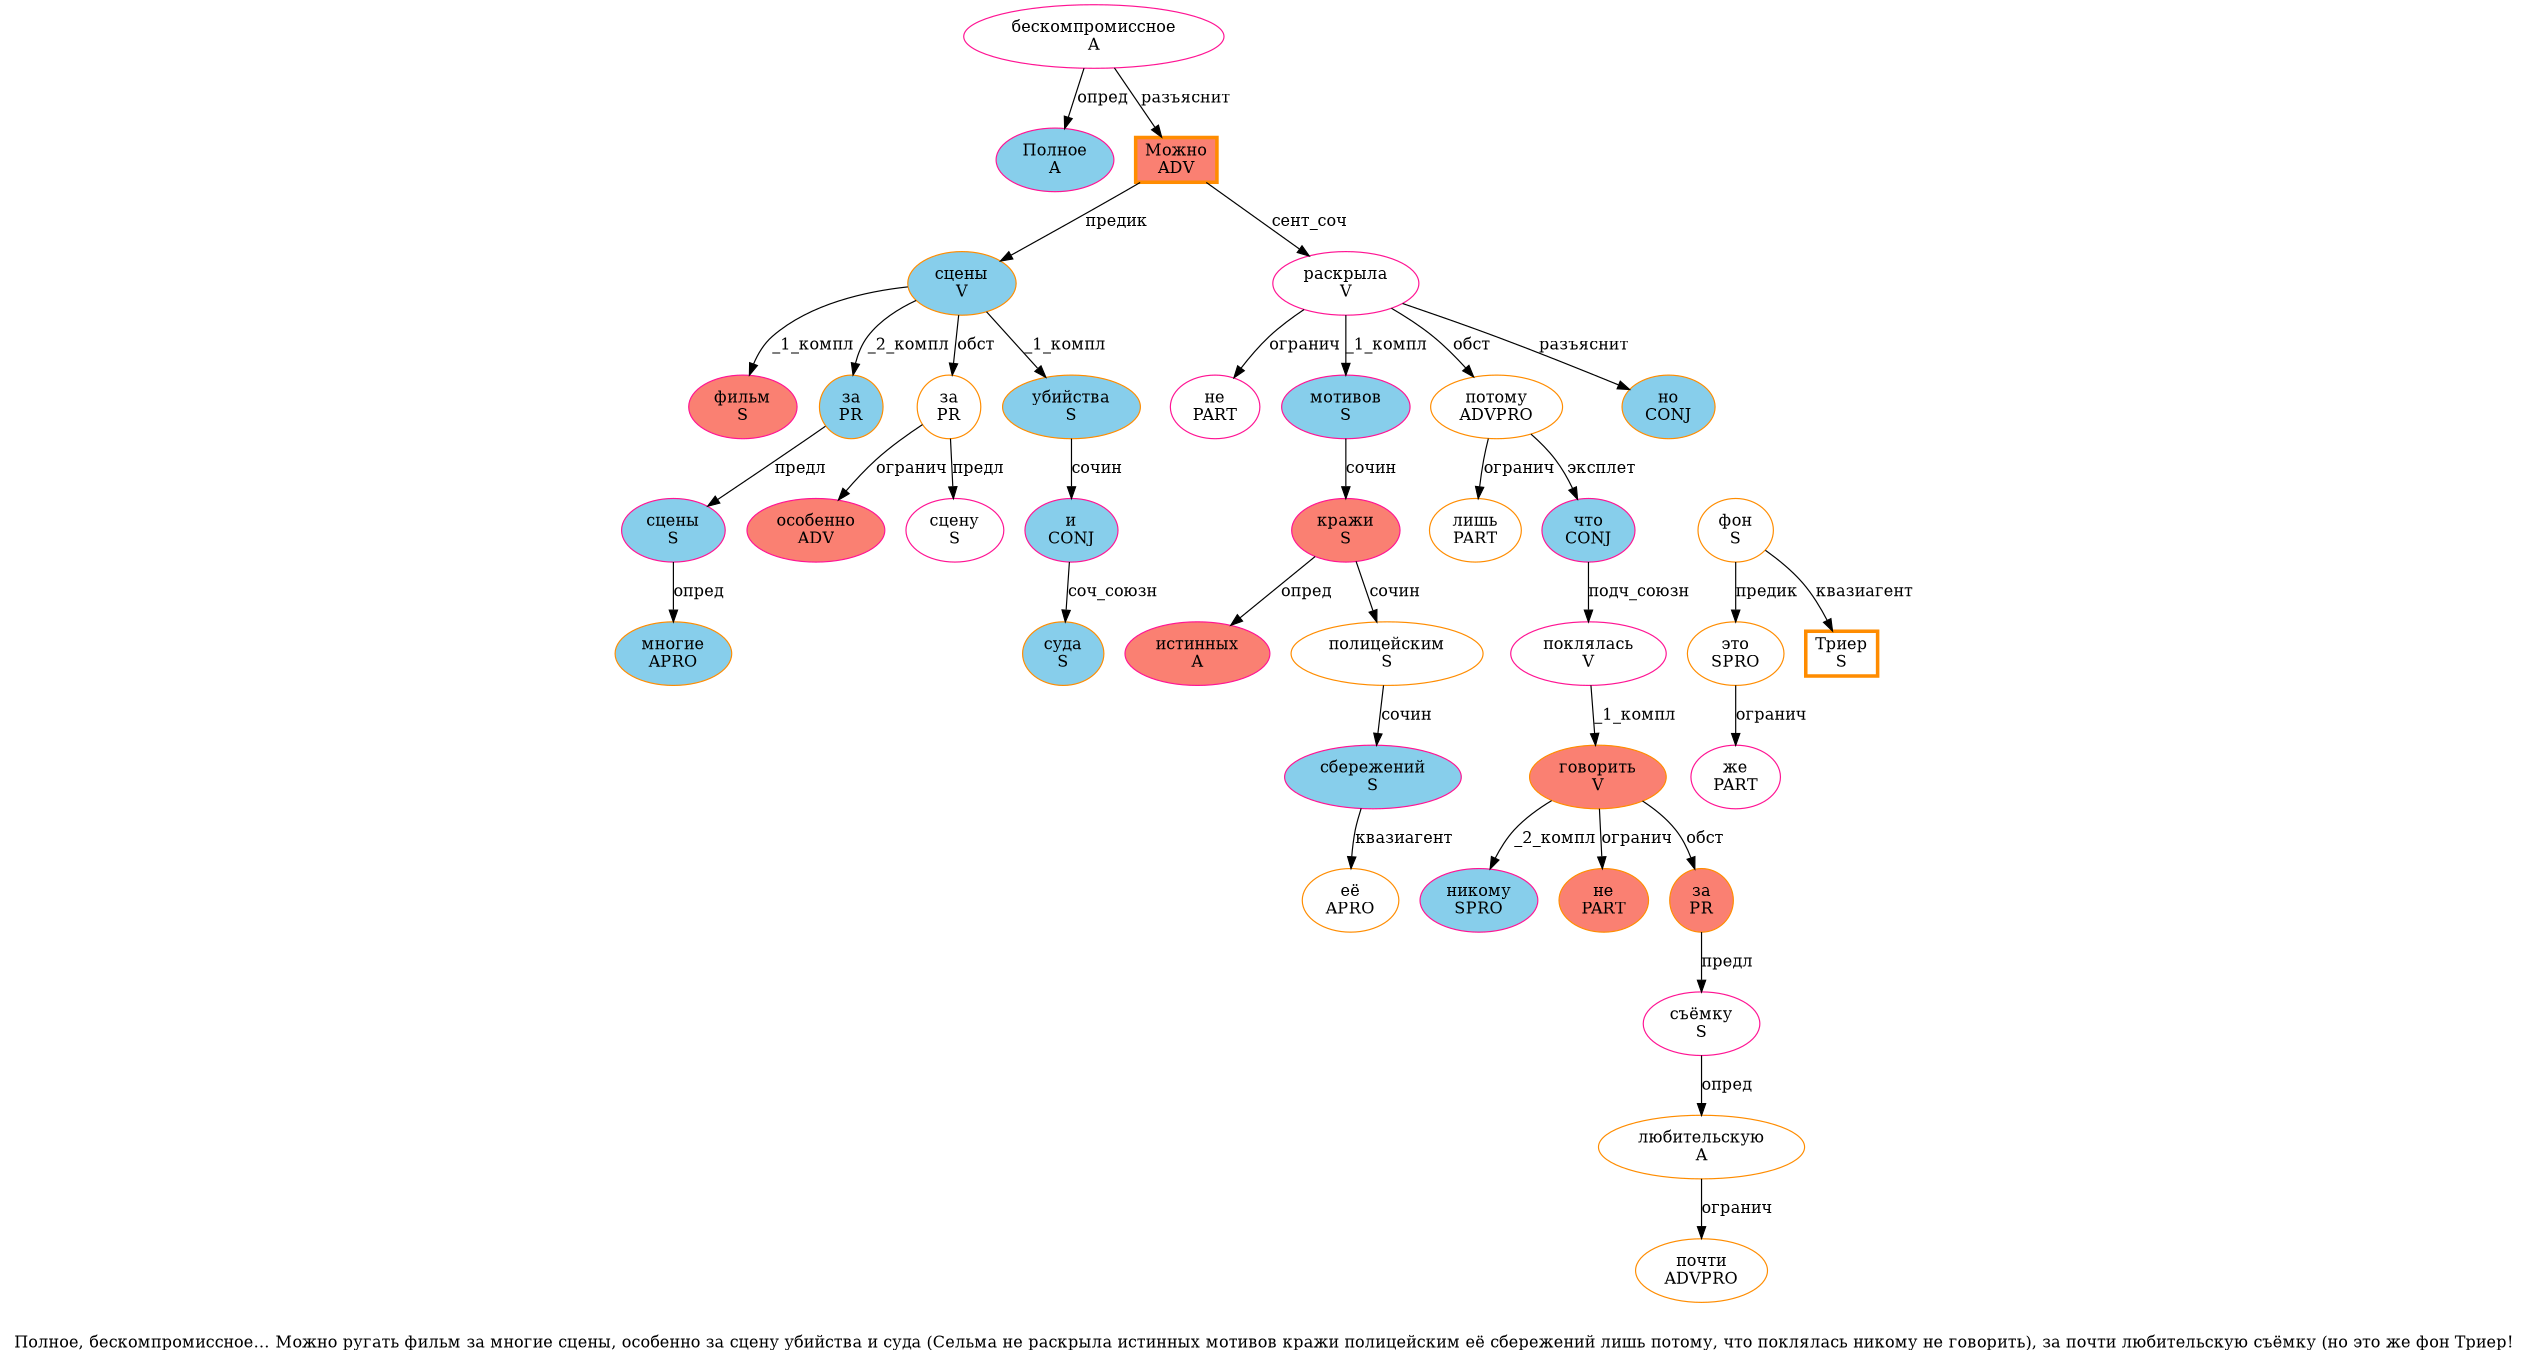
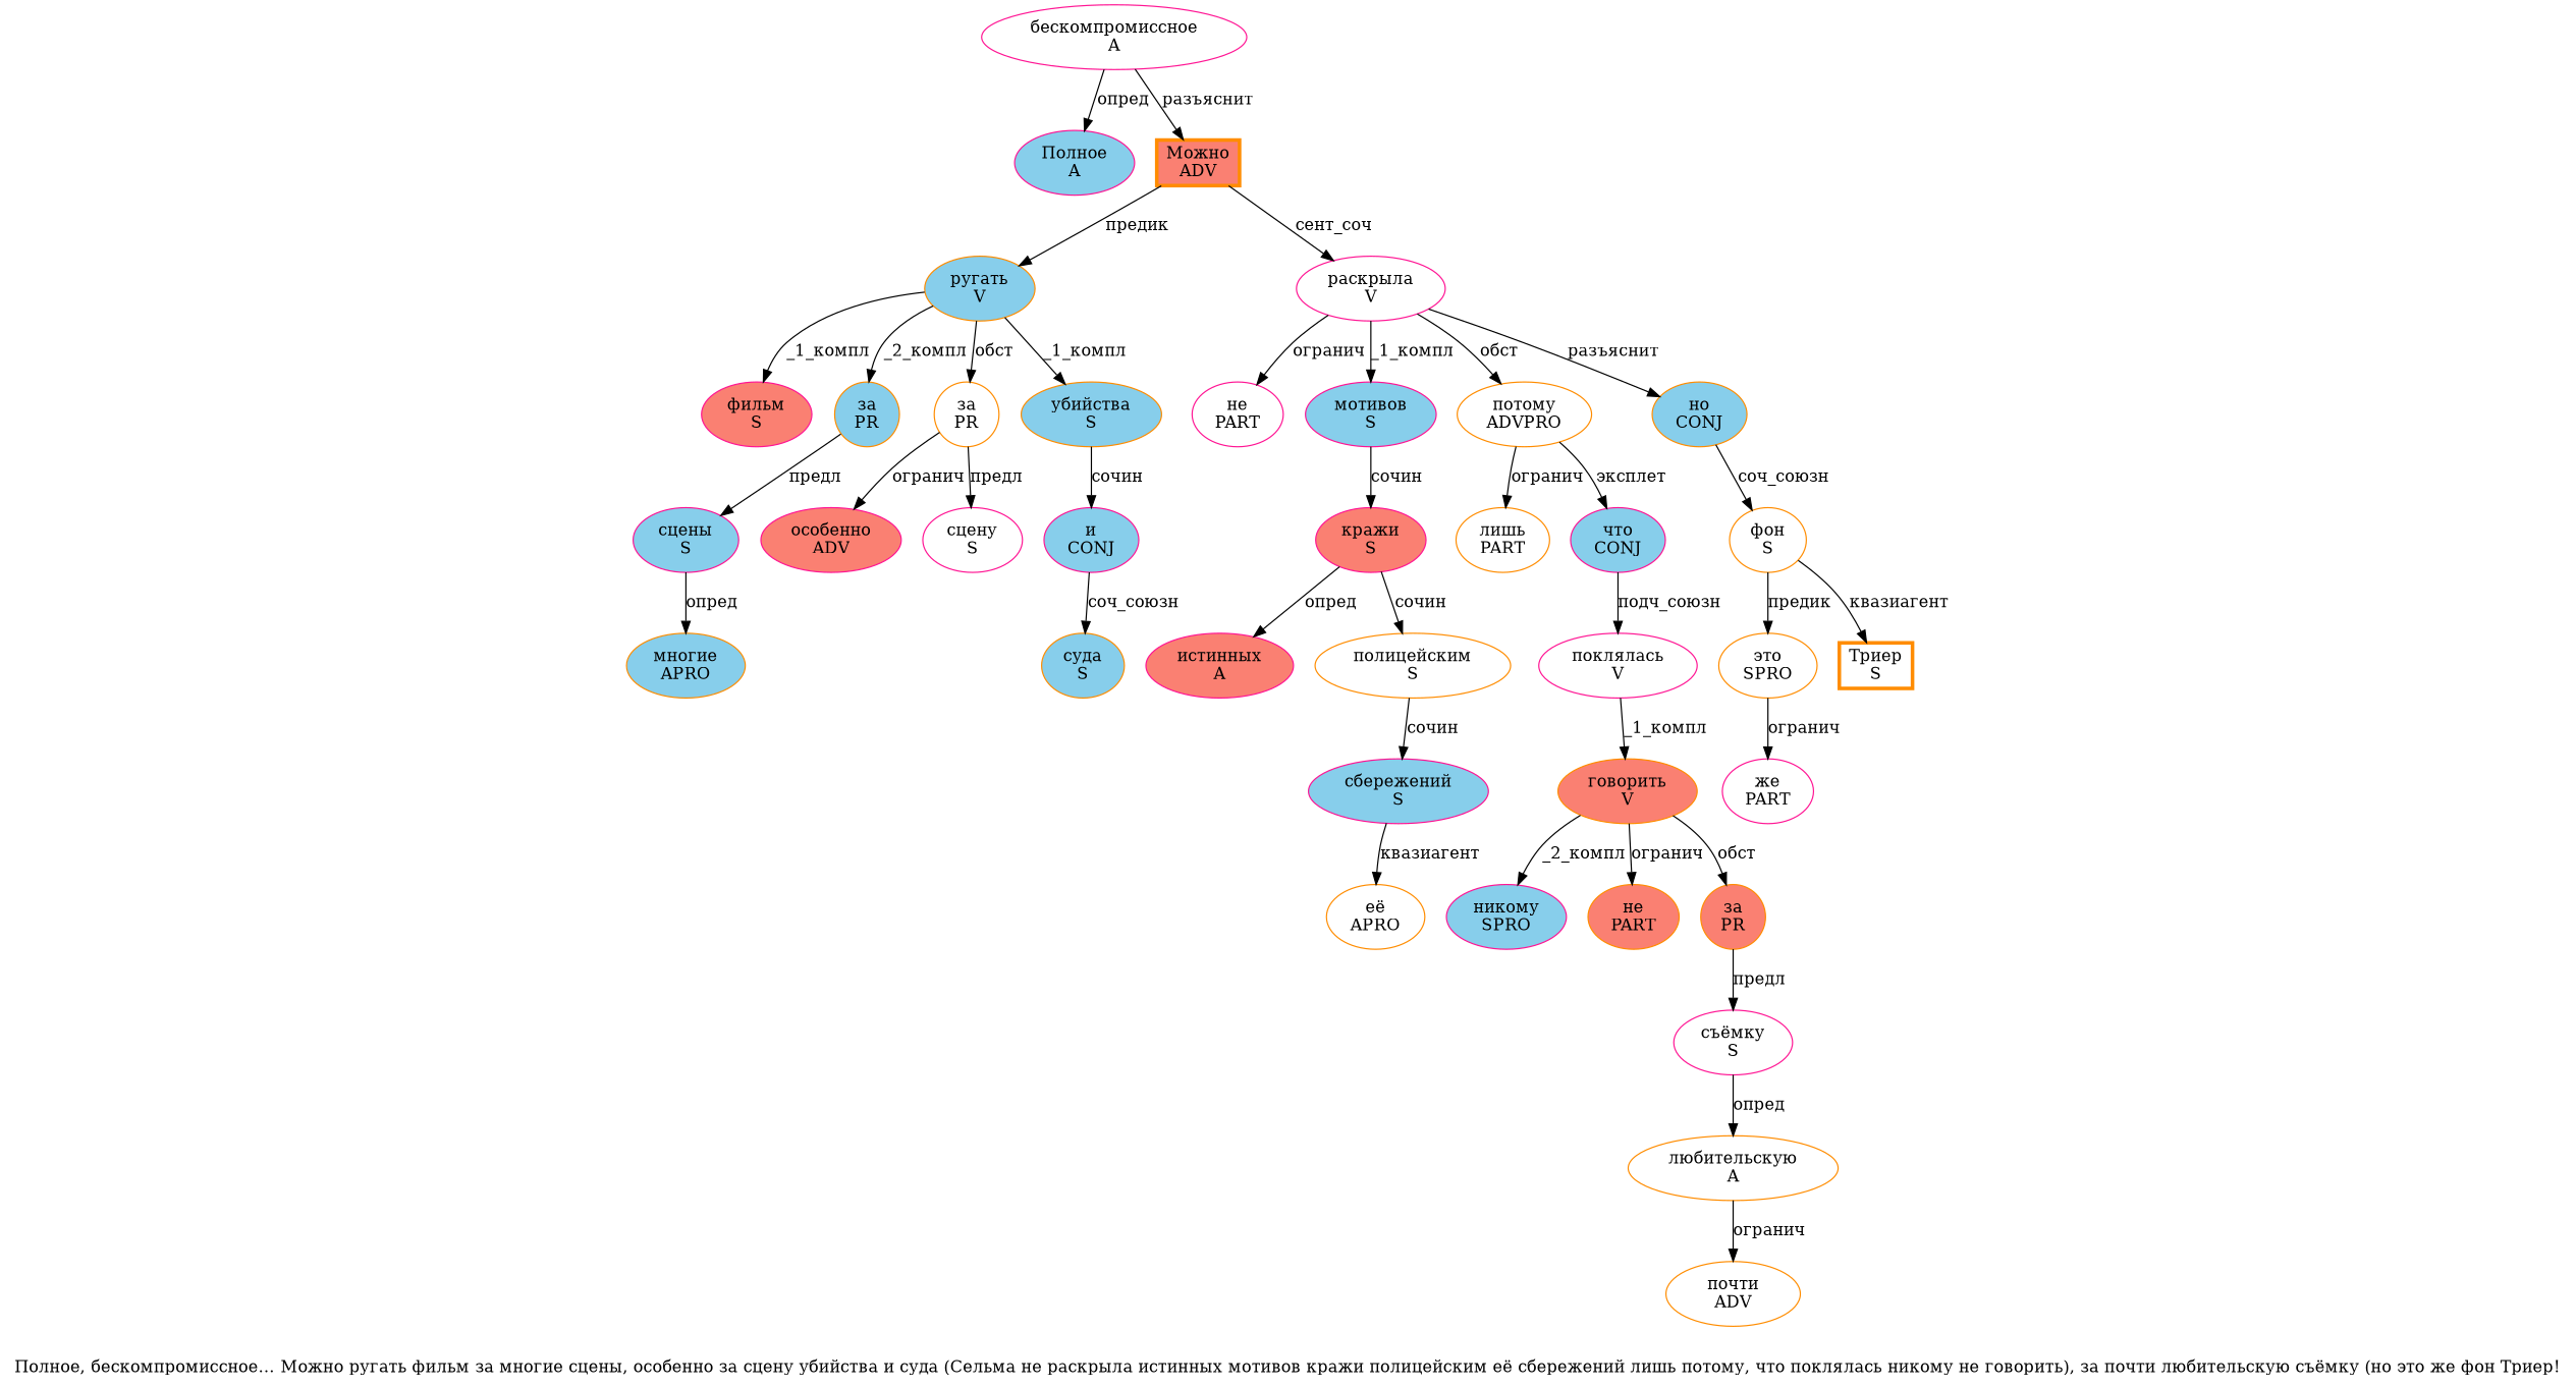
  digraph {
    label="Полное, бескомпромиссное… Можно ругать фильм за многие сцены, особенно за сцену убийства и суда (Сельма не раскрыла истинных мотивов кражи полицейским её сбережений лишь потому, что поклялась никому не говорить), за почти любительскую съёмку (но это же фон Триер!"
    node [color=darkorange fillcolor=white penwidth=1 shape=ellipse style=filled]
    n1 [color=deeppink fillcolor=skyblue label="Полное\nA"]
    n2 [color=deeppink label="бескомпромиссное\nA"]
    n3 [fillcolor=salmon label="Можно\nADV" penwidth=3 shape=box]
-   n4 [fillcolor=skyblue label="сцены\nV"]
+   n4 [fillcolor=skyblue label="ругать\nV"]
    n5 [color=deeppink label="раскрыла\nV"]
    n6 [color=deeppink fillcolor=salmon label="фильм\nS"]
    n7 [fillcolor=skyblue label="за\nPR"]
    n8 [label="за\nPR"]
    n9 [fillcolor=skyblue label="убийства\nS"]
    n10 [color=deeppink label="не\nPART"]
    n11 [color=deeppink fillcolor=skyblue label="мотивов\nS"]
    n12 [label="потому\nADVPRO"]
    n13 [fillcolor=skyblue label="но\nCONJ"]
    n14 [color=deeppink fillcolor=skyblue label="сцены\nS"]
    n15 [color=deeppink fillcolor=salmon label="особенно\nADV"]
    n16 [color=deeppink label="сцену\nS"]
    n17 [color=deeppink fillcolor=skyblue label="и\nCONJ"]
    n18 [fillcolor=skyblue label="многие\nAPRO"]
    n19 [fillcolor=skyblue label="суда\nS"]
    n20 [color=deeppink fillcolor=salmon label="кражи\nS"]
    n21 [label="лишь\nPART"]
    n22 [color=deeppink fillcolor=skyblue label="что\nCONJ"]
    n23 [label="фон\nS"]
    n24 [color=deeppink fillcolor=salmon label="истинных\nA"]
    n25 [label="полицейским\nS"]
    n26 [color=deeppink fillcolor=skyblue label="сбережений\nS"]
    n27 [label="её\nAPRO"]
    n28 [color=deeppink label="поклялась\nV"]
    n29 [fillcolor=salmon label="говорить\nV"]
    n30 [color=deeppink fillcolor=skyblue label="никому\nSPRO"]
    n31 [fillcolor=salmon label="не\nPART"]
    n32 [fillcolor=salmon label="за\nPR"]
    n33 [color=deeppink label="съёмку\nS"]
    n34 [label="любительскую\nA"]
-   n35 [label="почти\nADVPRO"]
+   n35 [label="почти\nADV"]
    n36 [label="это\nSPRO"]
    n37 [label="Триер\nS" penwidth=3 shape=box]
    n38 [color=deeppink label="же\nPART"]
    n2 -> n1 [label="опред"]
    n2 -> n3 [label="разъяснит"]
    n3 -> n4 [label="предик"]
    n3 -> n5 [label="сент_соч"]
    n4 -> n6 [label="_1_компл"]
    n4 -> n7 [label="_2_компл"]
    n4 -> n8 [label="обст"]
    n4 -> n9 [label="_1_компл"]
    n5 -> n10 [label="огранич"]
    n5 -> n11 [label="_1_компл"]
    n5 -> n12 [label="обст"]
    n5 -> n13 [label="разъяснит"]
    n7 -> n14 [label="предл"]
    n8 -> n15 [label="огранич"]
    n8 -> n16 [label="предл"]
    n9 -> n17 [label="сочин"]
    n11 -> n20 [label="сочин"]
    n12 -> n21 [label="огранич"]
    n12 -> n22 [label="эксплет"]
+   n13 -> n23 [label="соч_союзн"]
    n14 -> n18 [label="опред"]
    n17 -> n19 [label="соч_союзн"]
    n20 -> n24 [label="опред"]
    n20 -> n25 [label="сочин"]
    n22 -> n28 [label="подч_союзн"]
    n23 -> n36 [label="предик"]
    n23 -> n37 [label="квазиагент"]
    n25 -> n26 [label="сочин"]
    n26 -> n27 [label="квазиагент"]
    n28 -> n29 [label="_1_компл"]
    n29 -> n30 [label="_2_компл"]
    n29 -> n31 [label="огранич"]
    n29 -> n32 [label="обст"]
    n32 -> n33 [label="предл"]
    n33 -> n34 [label="опред"]
    n34 -> n35 [label="огранич"]
    n36 -> n38 [label="огранич"]
  }
